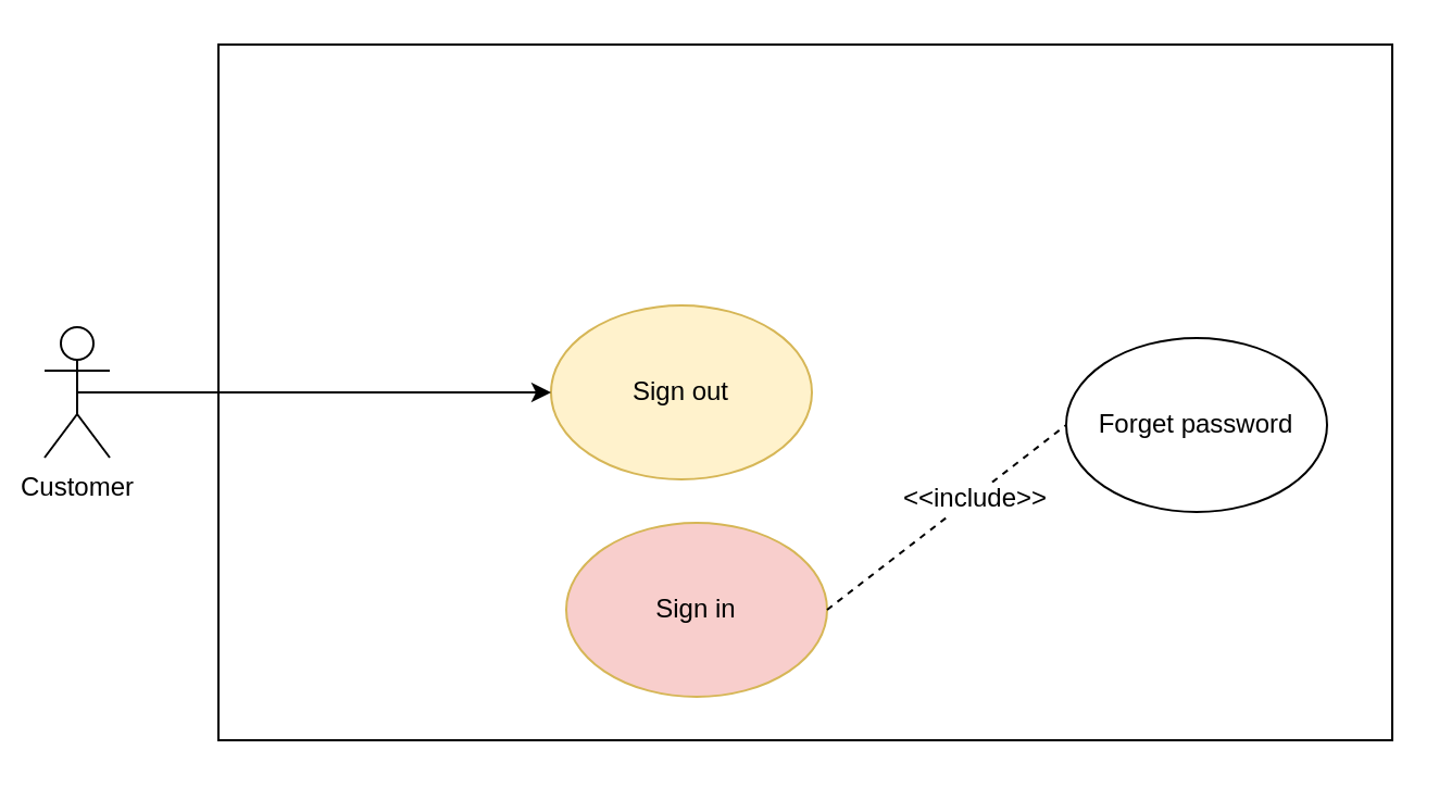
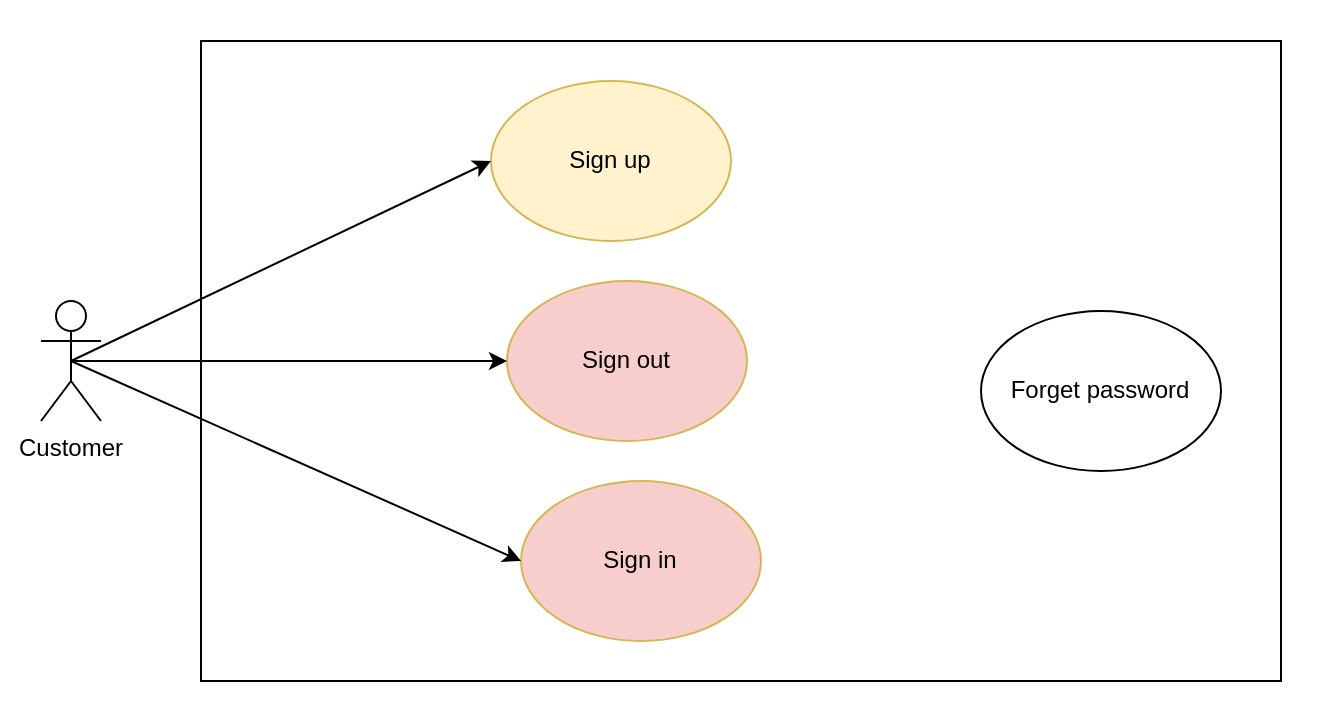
  <mxCell id="0" />
  <mxCell id="1" parent="0" />
  <mxCell id="2" value="" style="rounded=0;whiteSpace=wrap;html=1;strokeColor=#000000;gradientColor=none;" parent="1" vertex="1"><mxGeometry x="100" y="20" width="540" height="320" as="geometry" /></mxCell>
  <mxCell id="3" value="Customer" style="shape=umlActor;verticalLabelPosition=bottom;labelBackgroundColor=#ffffff;verticalAlign=top;html=1;outlineConnect=0;" parent="1" vertex="1"><mxGeometry x="20" y="150" width="30" height="60" as="geometry" /></mxCell>
- <mxCell id="5" value="Sign out" style="ellipse;whiteSpace=wrap;html=1;fillColor=#fff2cc;strokeColor=#d6b656;" parent="1" vertex="1"><mxGeometry x="253" y="140" width="120" height="80" as="geometry" /></mxCell>
+ <mxCell id="4" value="Sign up" style="ellipse;whiteSpace=wrap;html=1;fillColor=#fff2cc;strokeColor=#D6B656;gradientColor=none;" parent="1" vertex="1"><mxGeometry x="245" y="40" width="120" height="80" as="geometry" /></mxCell>
+ <mxCell id="5" value="Sign out" style="ellipse;whiteSpace=wrap;html=1;fillColor=#f8cecc;strokeColor=#d6b656;" parent="1" vertex="1"><mxGeometry x="253" y="140" width="120" height="80" as="geometry" /></mxCell>
  <mxCell id="6" value="Sign in" style="ellipse;whiteSpace=wrap;html=1;fillColor=#f8cecc;strokeColor=#d6b656;" parent="1" vertex="1"><mxGeometry x="260" y="240" width="120" height="80" as="geometry" /></mxCell>
- <mxCell id="7" value="" style="endArrow=none;dashed=1;html=1;exitX=1;exitY=0.5;exitDx=0;exitDy=0;entryX=0;entryY=0.5;entryDx=0;entryDy=0;" parent="1" source="6" target="9" edge="1"><mxGeometry width="50" height="50" relative="1" as="geometry"><mxPoint x="470" y="409" as="sourcePoint" /><mxPoint x="520" y="359" as="targetPoint" /></mxGeometry></mxCell>
- <mxCell id="8" value="&amp;lt;&amp;lt;include&amp;gt;&amp;gt;" style="text;html=1;resizable=0;points=[];align=center;verticalAlign=middle;labelBackgroundColor=#ffffff;" parent="7" vertex="1" connectable="0"><mxGeometry x="0.222" y="-1" relative="1" as="geometry"><mxPoint as="offset" /></mxGeometry></mxCell>
  <mxCell id="9" value="Forget password" style="ellipse;whiteSpace=wrap;html=1;strokeColor=#000000;gradientColor=none;" parent="1" vertex="1"><mxGeometry x="490" y="155" width="120" height="80" as="geometry" /></mxCell>
+ <mxCell id="10" value="" style="endArrow=classic;html=1;exitX=0.5;exitY=0.5;exitDx=0;exitDy=0;exitPerimeter=0;entryX=0;entryY=0.5;entryDx=0;entryDy=0;" parent="1" source="3" target="4" edge="1"><mxGeometry width="50" height="50" relative="1" as="geometry"><mxPoint x="0" y="300" as="sourcePoint" /><mxPoint x="50" y="250" as="targetPoint" /></mxGeometry></mxCell>
  <mxCell id="11" value="" style="endArrow=classic;html=1;exitX=0.5;exitY=0.5;exitDx=0;exitDy=0;exitPerimeter=0;entryX=0;entryY=0.5;entryDx=0;entryDy=0;" parent="1" source="3" target="5" edge="1"><mxGeometry width="50" height="50" relative="1" as="geometry"><mxPoint x="0" y="350" as="sourcePoint" /><mxPoint x="50" y="300" as="targetPoint" /></mxGeometry></mxCell>
+ <mxCell id="12" value="" style="endArrow=classic;html=1;exitX=0.5;exitY=0.5;exitDx=0;exitDy=0;exitPerimeter=0;entryX=0;entryY=0.5;entryDx=0;entryDy=0;" parent="1" source="3" target="6" edge="1"><mxGeometry width="50" height="50" relative="1" as="geometry"><mxPoint x="-30" y="370" as="sourcePoint" /><mxPoint x="20" y="320" as="targetPoint" /></mxGeometry></mxCell>
